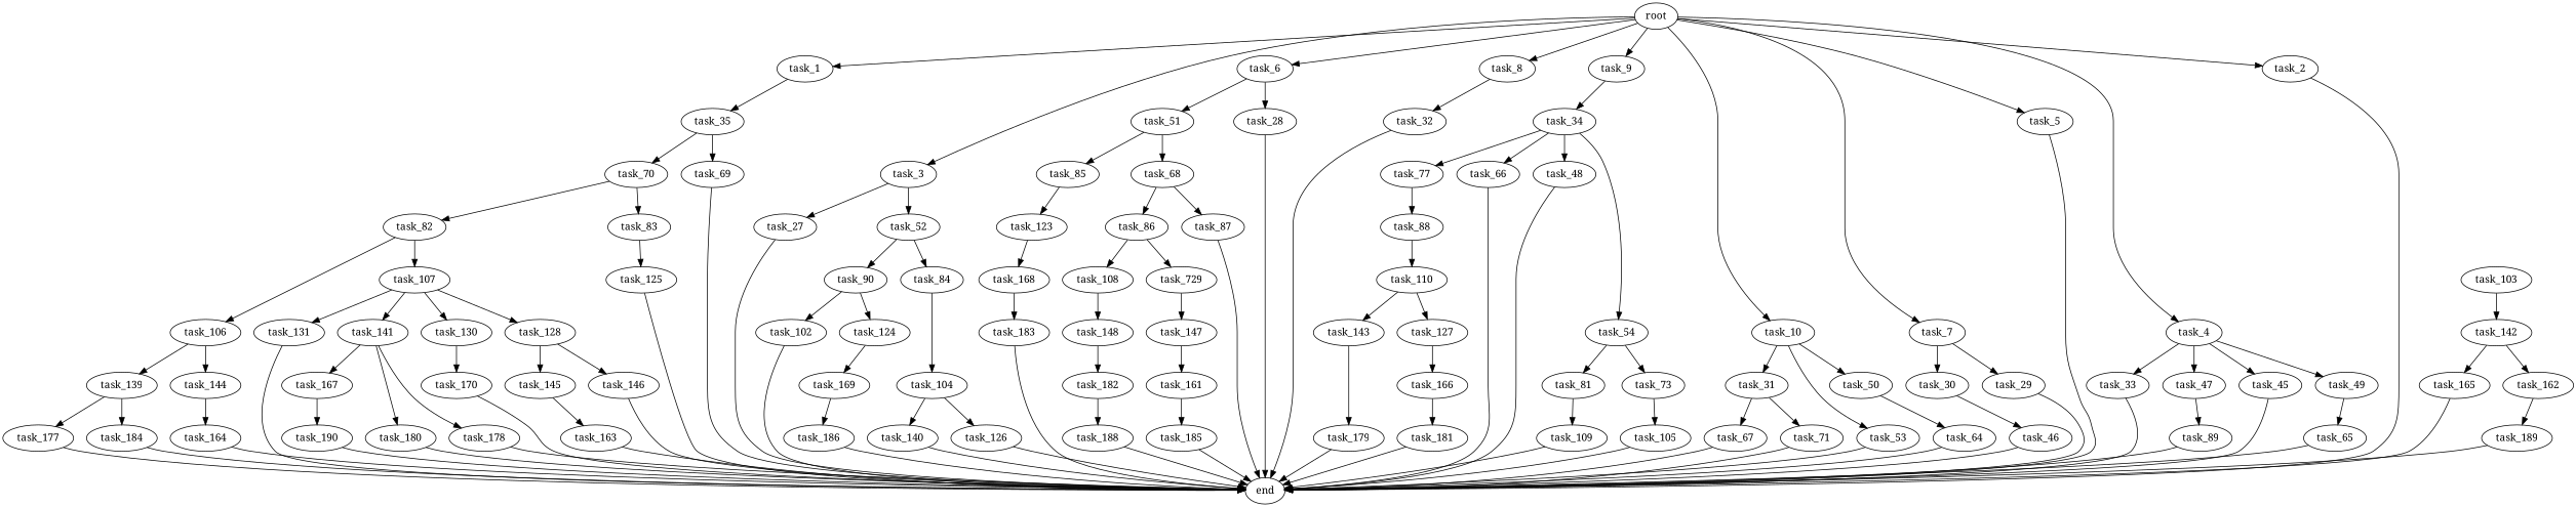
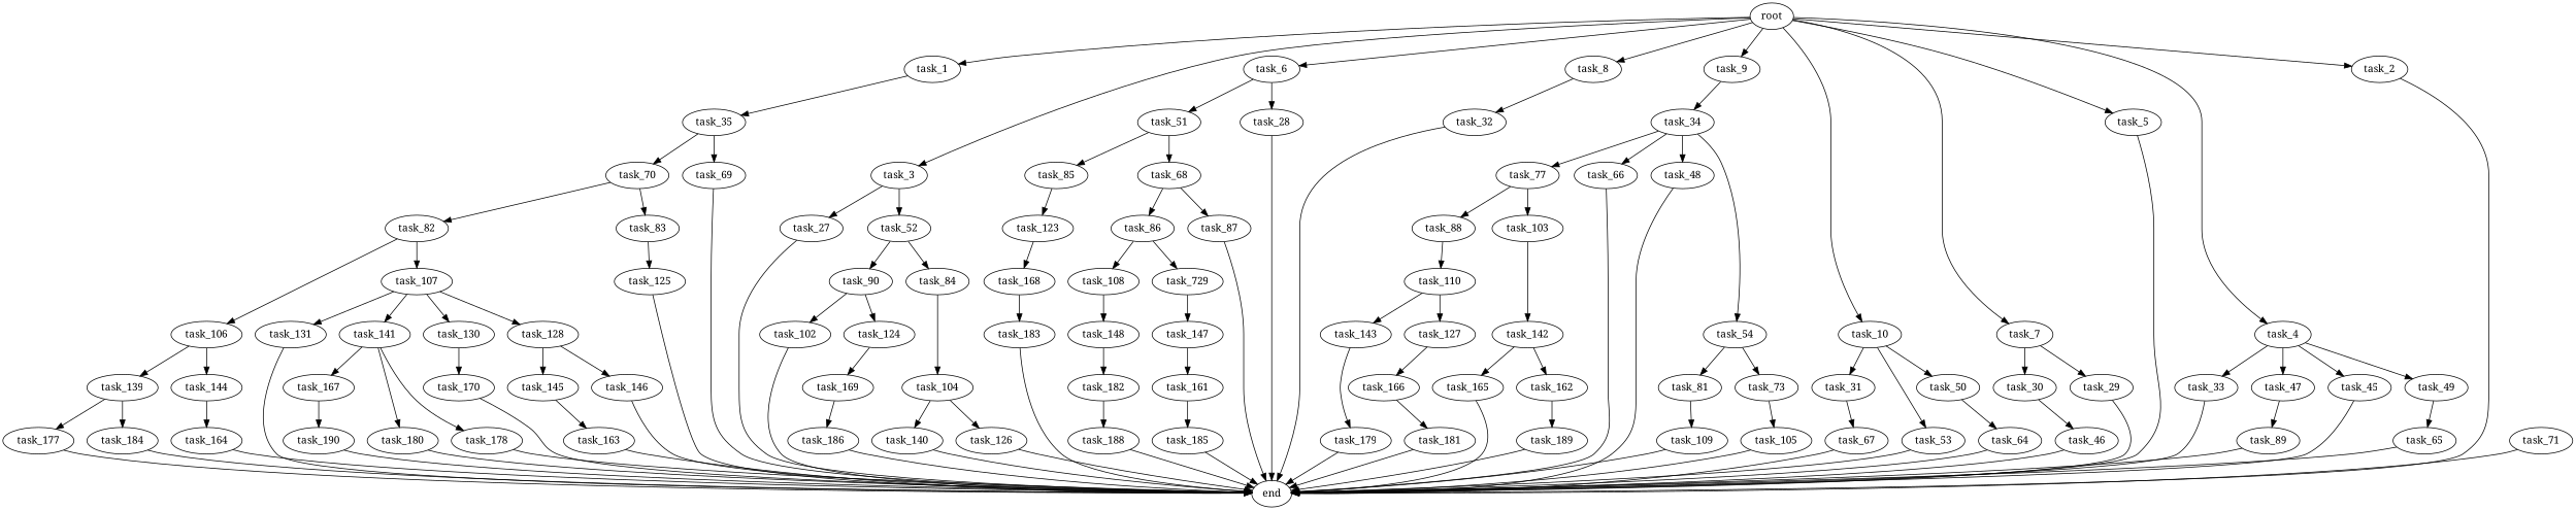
  digraph {
    fontname="Noto Serif"
    node [fontname="Noto Serif"]
    edge [fontname="Noto Serif"]
    task_110
    task_143
    task_127
    task_179
    task_166
    task_31
    task_67
    task_71
    end
    task_33
    task_147
    task_161
    task_185
    task_47
    task_89
    n16 [label=task_77]
    task_88
    task_103
    task_142
    task_167
    task_190
    task_106
    task_139
    task_144
    task_177
    task_184
    task_164
    task_102
    task_165
    task_32
    task_123
    task_168
    task_183
    task_30
    task_46
    task_169
    task_186
    task_27
    task_104
    task_140
    task_126
    task_70
    task_82
    task_83
    task_107
    task_125
    task_53
    task_1
    task_35
    task_69
    task_66
    task_3
    task_52
    task_90
    task_84
    task_6
    task_51
    task_28
    task_85
    task_68
    task_48
    task_131
    task_8
    task_141
    task_180
    task_178
    task_145
    task_163
    task_181
    task_188
    task_162
    task_189
    task_146
    task_34
    task_54
    task_81
    task_73
    task_86
    task_87
    task_9
    task_108
    n82 [label=task_729]
    task_105
    task_29
    task_182
    task_130
    task_128
    task_109
    task_64
    task_148
    task_170
    task_10
    task_50
    task_124
    task_7
    task_45
    task_5
    root
    task_4
    task_2
    task_49
    task_65
    task_110 -> task_143
    task_110 -> task_127
    task_143 -> task_179
    task_127 -> task_166
    task_179 -> end
    task_166 -> task_181
    task_31 -> task_67
-   task_31 -> task_71
    task_67 -> end
    task_71 -> end
    task_33 -> end
    task_147 -> task_161
    task_161 -> task_185
    task_185 -> end
    task_47 -> task_89
    task_89 -> end
    n16 -> task_88
+   n16 -> task_103
    task_88 -> task_110
    task_103 -> task_142
    task_142 -> task_165
    task_142 -> task_162
    task_167 -> task_190
    task_190 -> end
    task_106 -> task_139
    task_106 -> task_144
    task_139 -> task_177
    task_139 -> task_184
    task_144 -> task_164
    task_177 -> end
    task_184 -> end
    task_164 -> end
    task_102 -> end
    task_165 -> end
    task_32 -> end
    task_123 -> task_168
    task_168 -> task_183
    task_183 -> end
    task_30 -> task_46
    task_46 -> end
    task_169 -> task_186
    task_186 -> end
    task_27 -> end
    task_104 -> task_140
    task_104 -> task_126
    task_140 -> end
    task_126 -> end
    task_70 -> task_82
    task_70 -> task_83
    task_82 -> task_106
    task_82 -> task_107
    task_83 -> task_125
    task_107 -> task_131
    task_107 -> task_141
    task_107 -> task_130
    task_107 -> task_128
    task_125 -> end
    task_53 -> end
    task_1 -> task_35
    task_35 -> task_70
    task_35 -> task_69
    task_69 -> end
    task_66 -> end
    task_3 -> task_27
    task_3 -> task_52
    task_52 -> task_90
    task_52 -> task_84
    task_90 -> task_102
    task_90 -> task_124
    task_84 -> task_104
    task_6 -> task_51
    task_6 -> task_28
    task_51 -> task_85
    task_51 -> task_68
    task_28 -> end
    task_85 -> task_123
    task_68 -> task_86
    task_68 -> task_87
    task_48 -> end
    task_131 -> end
    task_8 -> task_32
    task_141 -> task_167
    task_141 -> task_180
    task_141 -> task_178
    task_180 -> end
    task_178 -> end
    task_145 -> task_163
    task_163 -> end
    task_181 -> end
    task_188 -> end
    task_162 -> task_189
    task_189 -> end
    task_146 -> end
    task_34 -> n16
    task_34 -> task_66
    task_34 -> task_48
    task_34 -> task_54
    task_54 -> task_81
    task_54 -> task_73
    task_81 -> task_109
    task_73 -> task_105
    task_86 -> task_108
    task_86 -> n82
    task_87 -> end
    task_9 -> task_34
    task_108 -> task_148
    n82 -> task_147
    task_105 -> end
    task_29 -> end
    task_182 -> task_188
    task_130 -> task_170
    task_128 -> task_145
    task_128 -> task_146
    task_109 -> end
    task_64 -> end
    task_148 -> task_182
    task_170 -> end
    task_10 -> task_31
    task_10 -> task_53
    task_10 -> task_50
    task_50 -> task_64
    task_124 -> task_169
    task_7 -> task_30
    task_7 -> task_29
    task_45 -> end
    task_5 -> end
    root -> task_1
    root -> task_3
    root -> task_6
    root -> task_8
    root -> task_9
    root -> task_10
    root -> task_7
    root -> task_5
    root -> task_4
    root -> task_2
    task_4 -> task_33
    task_4 -> task_47
    task_4 -> task_45
    task_4 -> task_49
    task_2 -> end
    task_49 -> task_65
    task_65 -> end
  }
